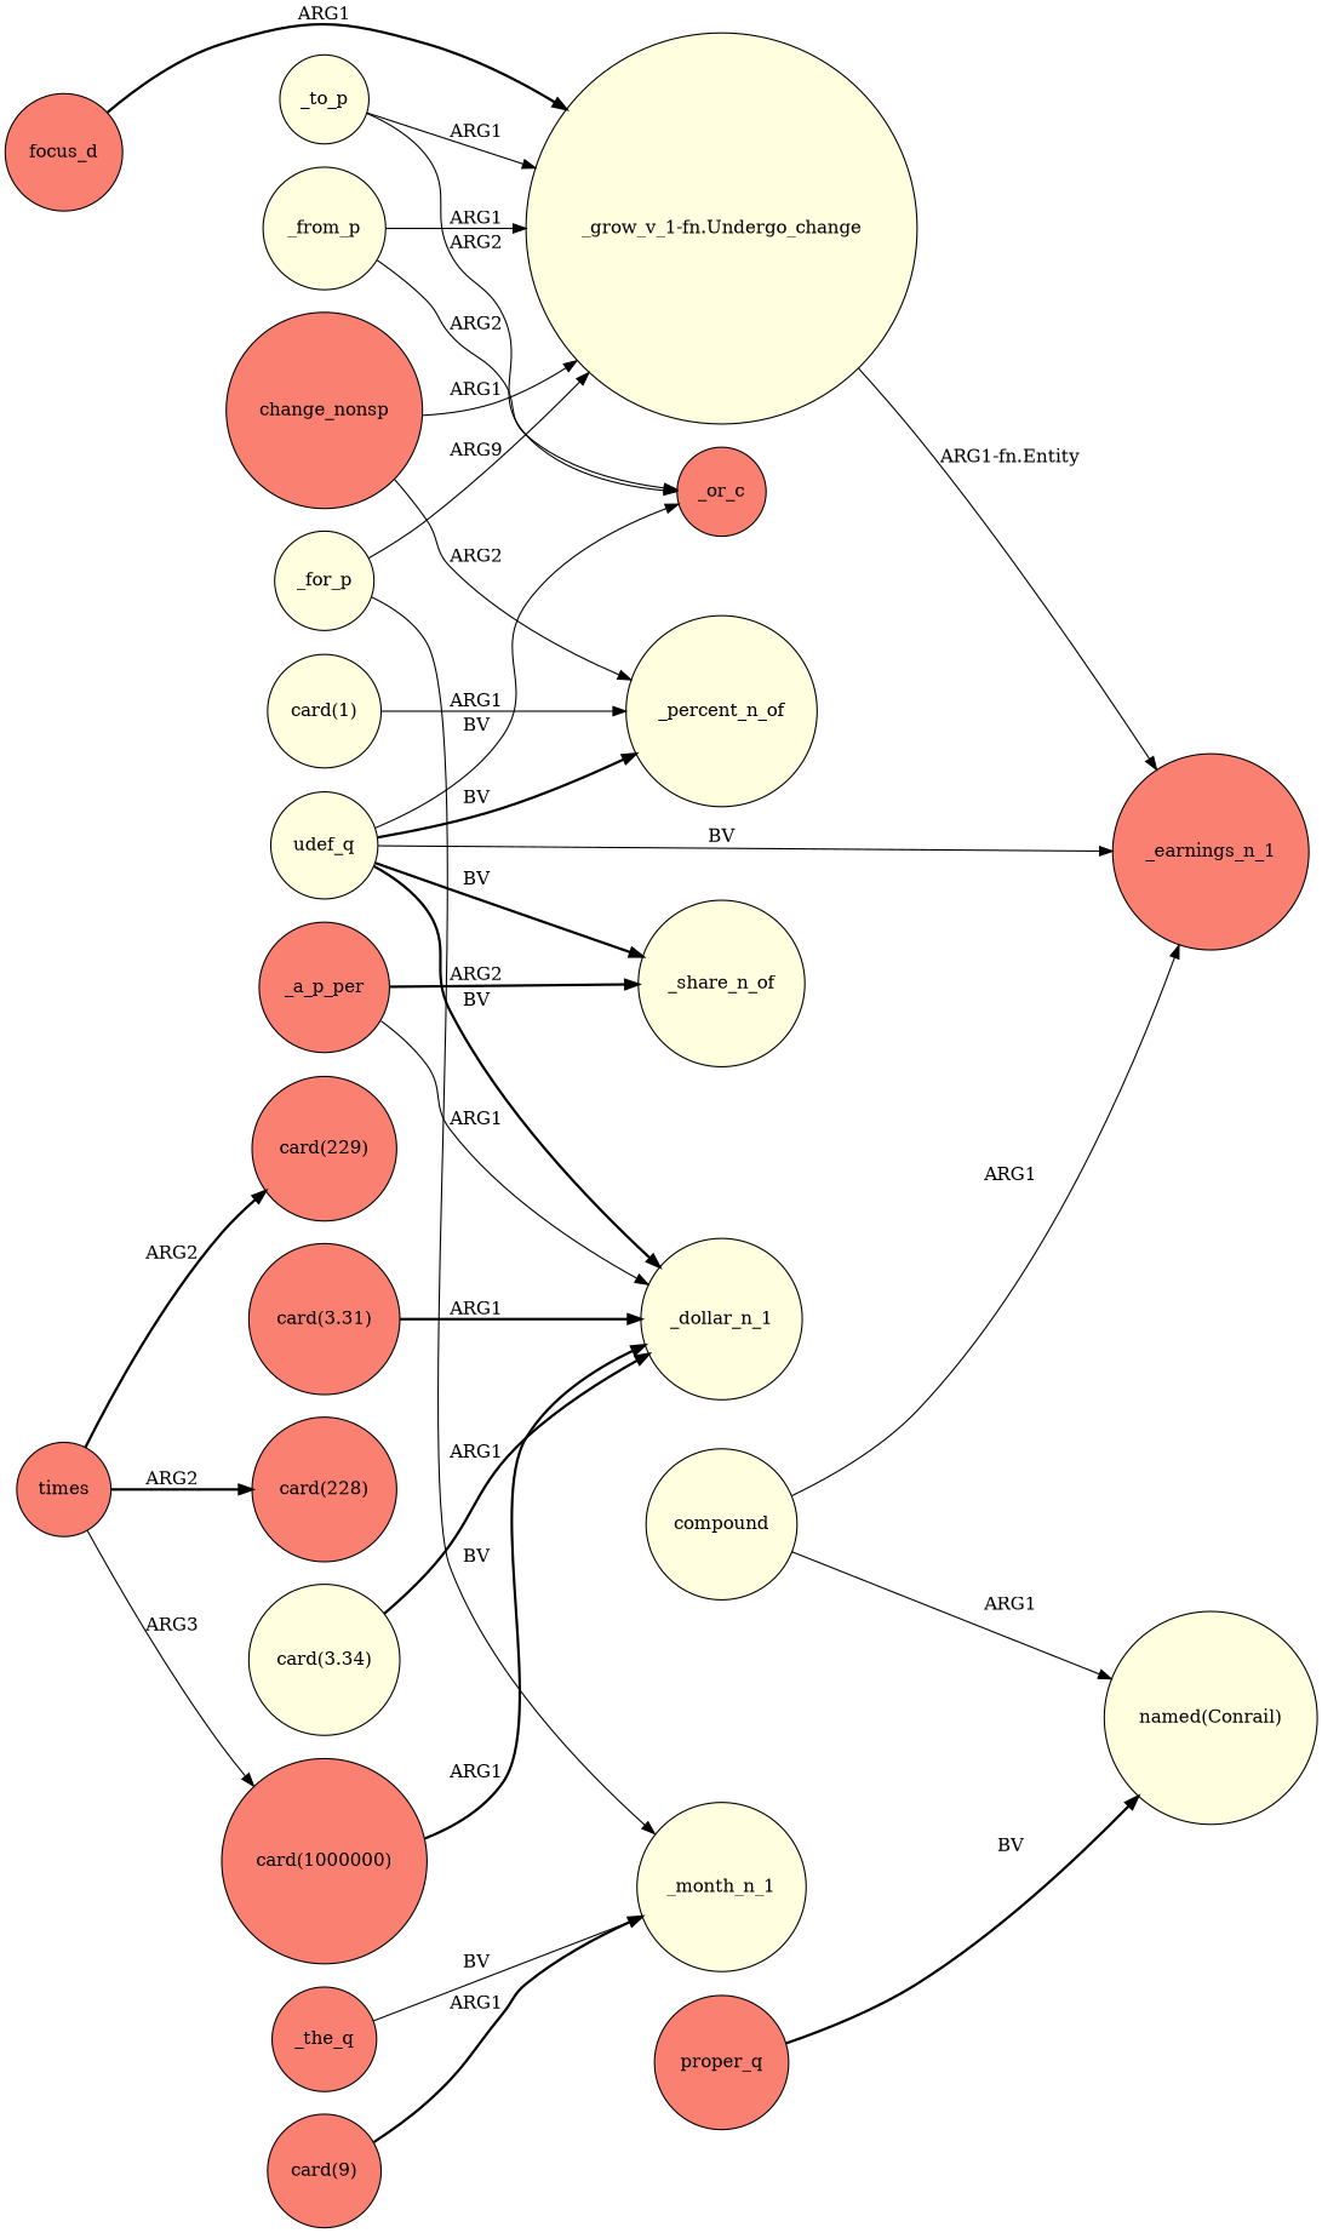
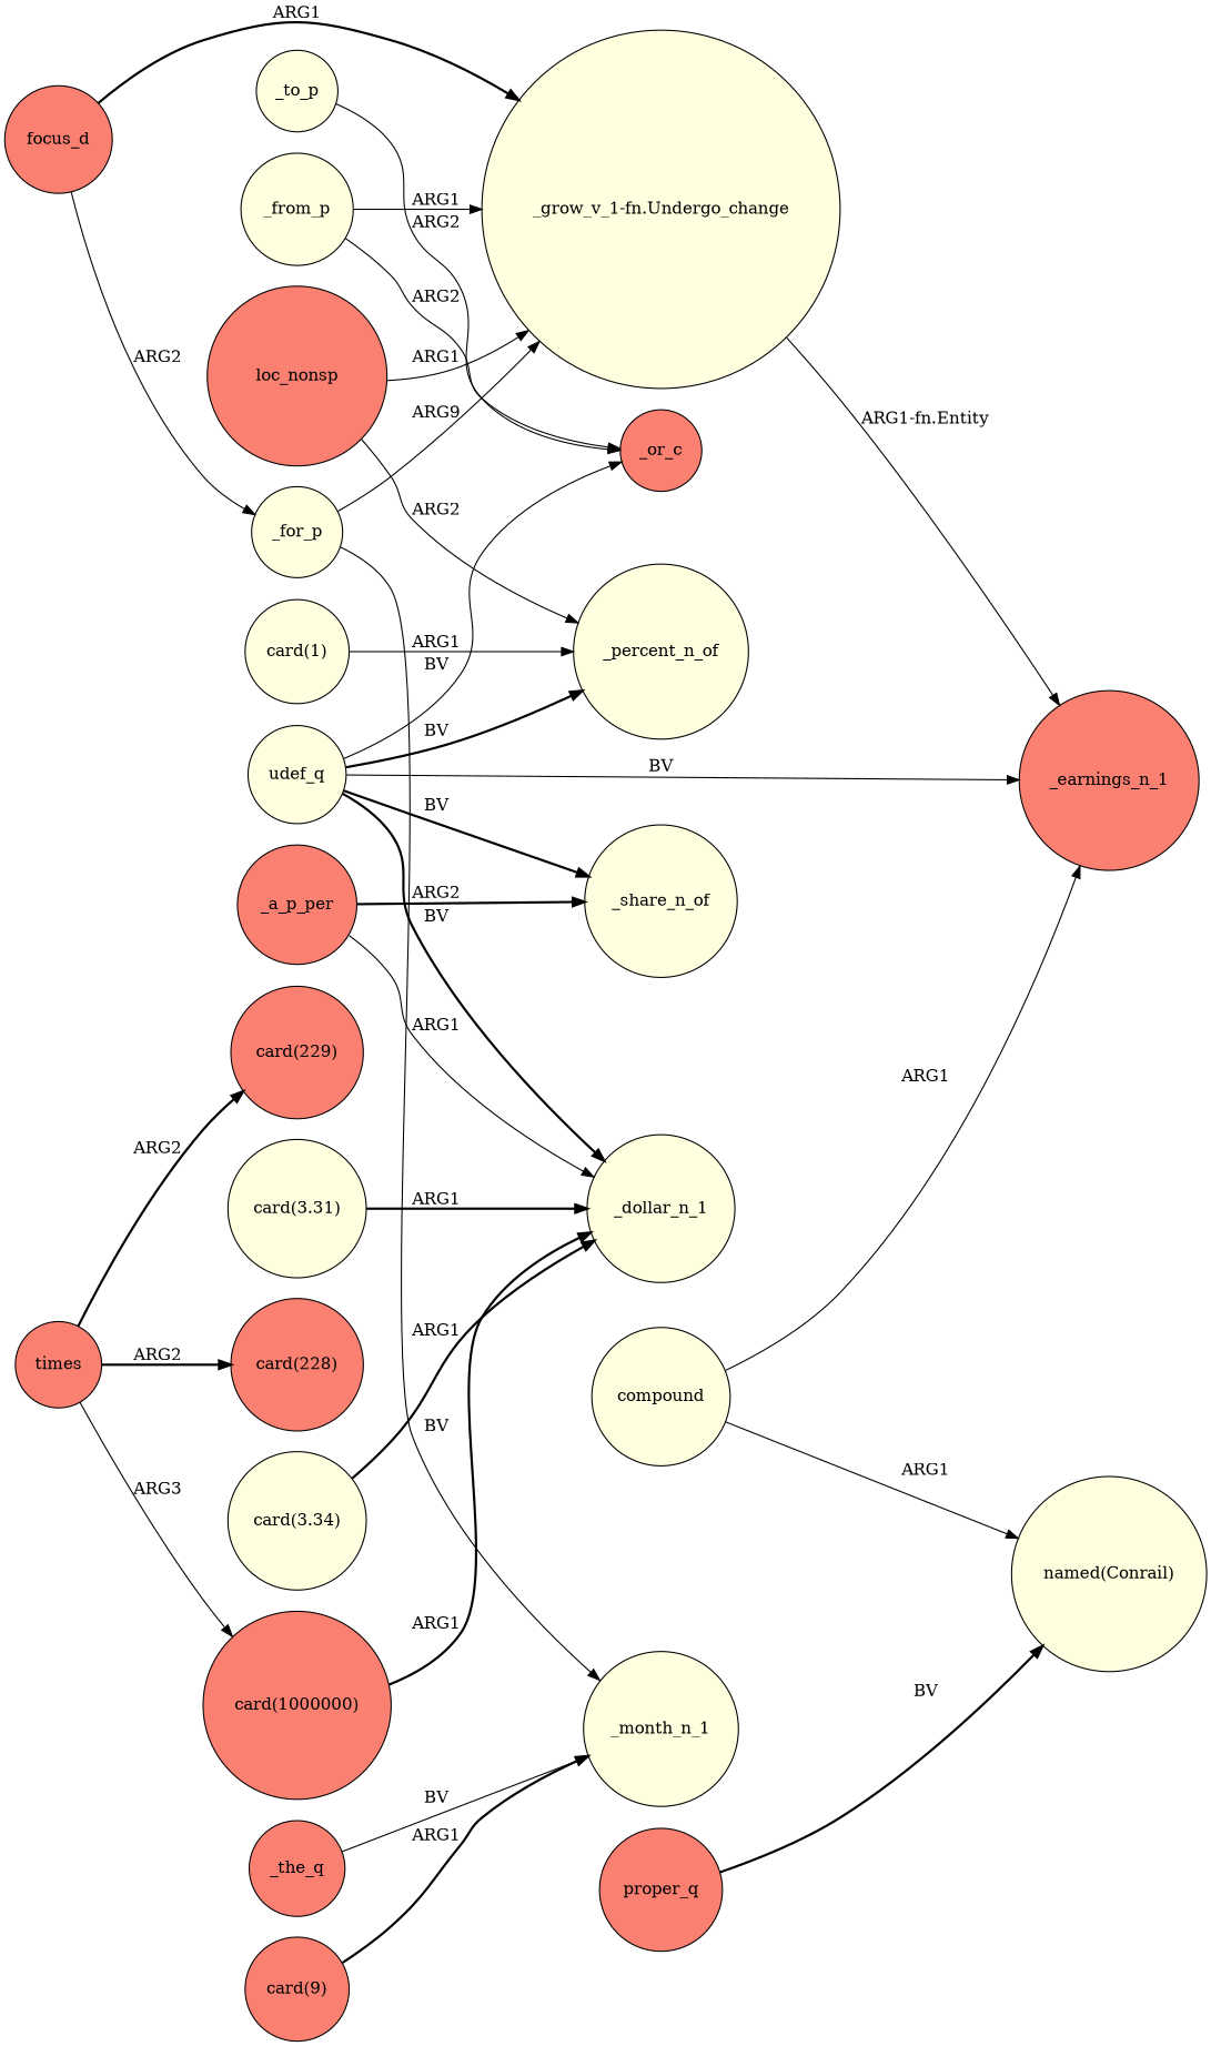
  digraph {
    rankdir=LR
    node [fillcolor=lightyellow shape=circle style=filled]
    edge [style=solid]
    _or_c [fillcolor=salmon]
    _to_p
    "_grow_v_1-fn.Undergo_change"
    _earnings_n_1 [fillcolor=salmon]
-   loc_nonsp [fillcolor=salmon label=change_nonsp]
+   loc_nonsp [fillcolor=salmon]
    _percent_n_of
    _the_q [fillcolor=salmon]
    _month_n_1
    times [fillcolor=salmon]
    "card(1000000)" [fillcolor=salmon]
    "card(228)" [fillcolor=salmon]
    "card(229)" [fillcolor=salmon]
    _dollar_n_1
    proper_q [fillcolor=salmon]
    "named(Conrail)"
    udef_q
    _share_n_of
    _for_p
    _a_p_per [fillcolor=salmon]
    _from_p
    focus_d [fillcolor=salmon]
    compound
    "card(1)"
    "card(9)" [fillcolor=salmon]
    "card(3.34)"
-   "card(3.31)" [fillcolor=salmon]
+   "card(3.31)"
    _to_p -> _or_c [label=ARG2]
-   _to_p -> "_grow_v_1-fn.Undergo_change" [label=ARG1]
    "_grow_v_1-fn.Undergo_change" -> _earnings_n_1 [label="ARG1-fn.Entity"]
    loc_nonsp -> "_grow_v_1-fn.Undergo_change" [label=ARG1]
    loc_nonsp -> _percent_n_of [label=ARG2]
    _the_q -> _month_n_1 [label=BV]
    times -> "card(1000000)" [label=ARG3]
    times -> "card(228)" [label=ARG2 style=bold]
    times -> "card(229)" [label=ARG2 style=bold]
    "card(1000000)" -> _dollar_n_1 [label=ARG1 style=bold]
    proper_q -> "named(Conrail)" [label=BV style=bold]
    udef_q -> _or_c [label=BV]
    udef_q -> _earnings_n_1 [label=BV]
    udef_q -> _percent_n_of [label=BV style=bold]
    udef_q -> _dollar_n_1 [label=BV style=bold]
    udef_q -> _share_n_of [label=BV style=bold]
    _for_p -> "_grow_v_1-fn.Undergo_change" [label=ARG9]
    _for_p -> _month_n_1 [label=BV]
    _a_p_per -> _dollar_n_1 [label=ARG1]
    _a_p_per -> _share_n_of [label=ARG2 style=bold]
    _from_p -> _or_c [label=ARG2]
    _from_p -> "_grow_v_1-fn.Undergo_change" [label=ARG1]
    focus_d -> "_grow_v_1-fn.Undergo_change" [label=ARG1 style=bold]
+   focus_d -> _for_p [label=ARG2]
    compound -> _earnings_n_1 [label=ARG1]
    compound -> "named(Conrail)" [label=ARG1]
    "card(1)" -> _percent_n_of [label=ARG1]
    "card(9)" -> _month_n_1 [label=ARG1 style=bold]
    "card(3.34)" -> _dollar_n_1 [label=ARG1 style=bold]
    "card(3.31)" -> _dollar_n_1 [label=ARG1 style=bold]
  }
